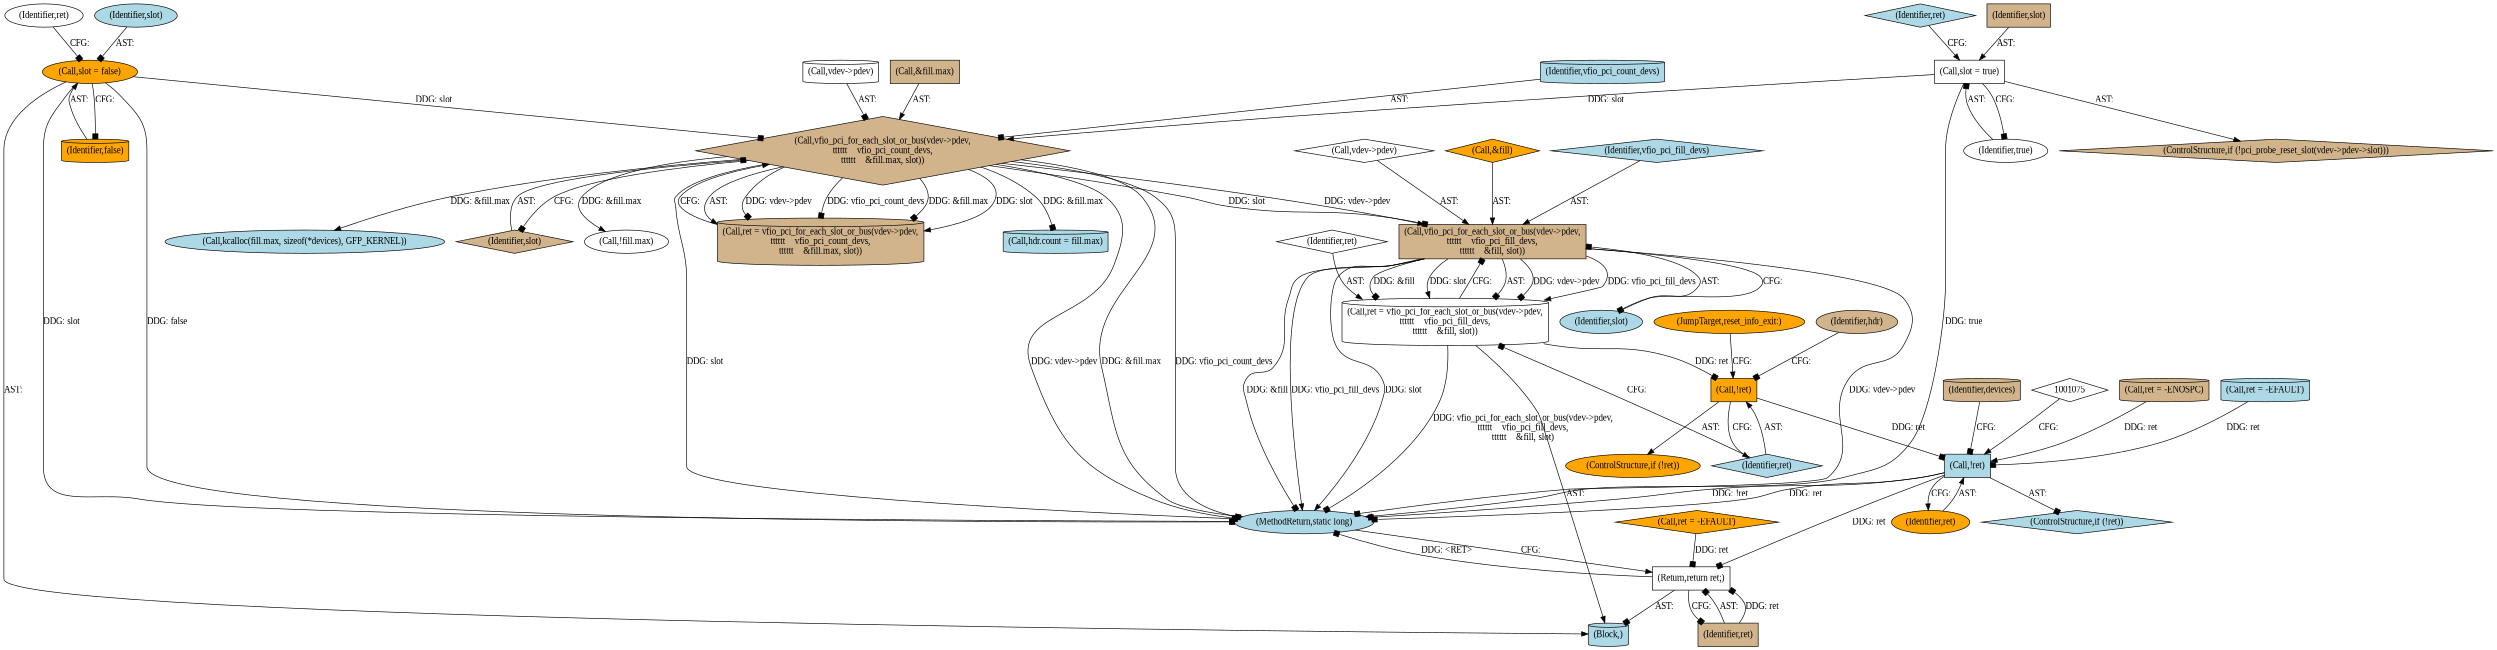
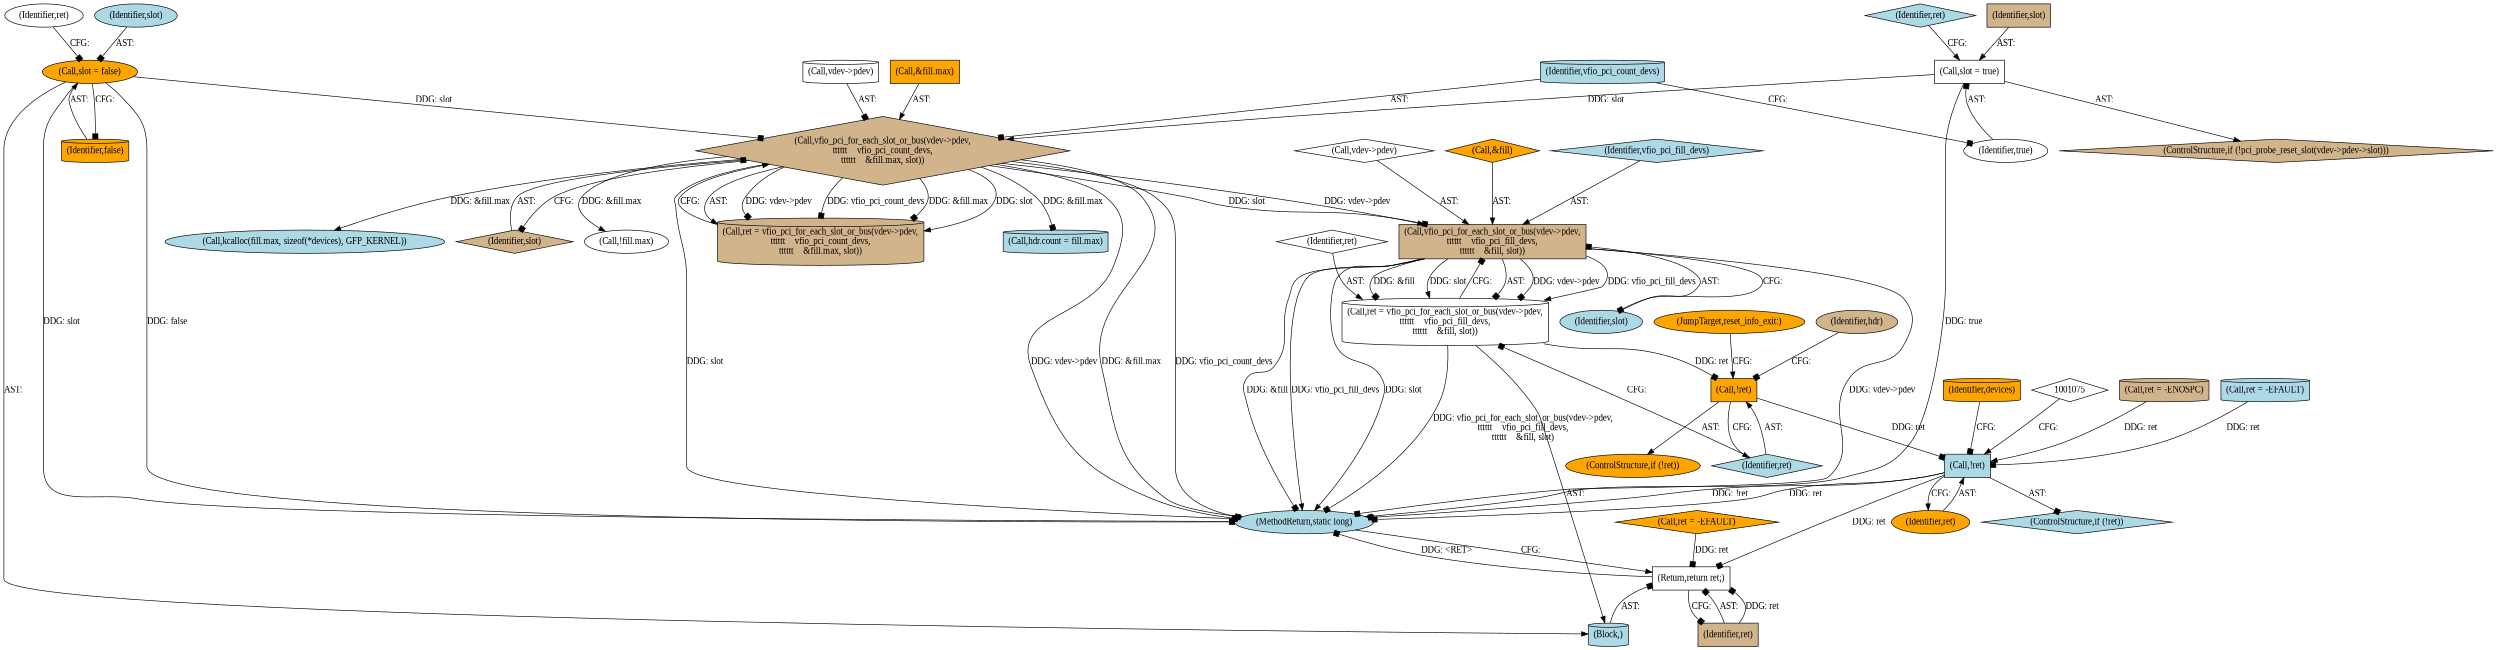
  digraph {
    fontname="Liberation Serif"
    node [fillcolor=lightblue fontname="Liberation Serif" shape=ellipse style=filled]
    edge [arrowhead=box fontname="Liberation Serif"]
    n1 [fillcolor=tan label="(Call,vfio_pci_for_each_slot_or_bus(vdev->pdev,\n\t\t\t\t\t\t    vfio_pci_fill_devs,\n\t\t\t\t\t\t    &fill, slot))" shape=box]
    n2 [fillcolor=white label="(Call,ret = vfio_pci_for_each_slot_or_bus(vdev->pdev,\n\t\t\t\t\t\t    vfio_pci_fill_devs,\n\t\t\t\t\t\t    &fill, slot))" shape=cylinder]
    n3 [label="(Identifier,slot)"]
    n4 [label="(MethodReturn,static long)"]
    n5 [label="(Block,)" shape=cylinder]
    n6 [fillcolor=orange label="(Call,!ret)" shape=box]
    n7 [fillcolor=white label="(Return,return ret;)" shape=box]
    n8 [fillcolor=tan label="(Call,vfio_pci_for_each_slot_or_bus(vdev->pdev,\n\t\t\t\t\t\t    vfio_pci_count_devs,\n\t\t\t\t\t\t    &fill.max, slot))" shape=diamond]
    n9 [fillcolor=tan label="(Identifier,slot)" shape=diamond]
    n10 [fillcolor=white label="(Call,!fill.max)"]
    n11 [fillcolor=tan label="(Call,ret = vfio_pci_for_each_slot_or_bus(vdev->pdev,\n\t\t\t\t\t\t    vfio_pci_count_devs,\n\t\t\t\t\t\t    &fill.max, slot))" shape=cylinder]
    n12 [label="(Call,hdr.count = fill.max)" shape=cylinder]
    n13 [label="(Call,kcalloc(fill.max, sizeof(*devices), GFP_KERNEL))"]
    n14 [fillcolor=white label="(Call,slot = true)" shape=box]
    n15 [fillcolor=tan label="(ControlStructure,if (!pci_probe_reset_slot(vdev->pdev->slot)))" shape=diamond]
    n16 [fillcolor=white label="(Identifier,true)"]
    n17 [fillcolor=orange label="(Call,slot = false)"]
    n18 [fillcolor=orange label="(Identifier,false)" shape=cylinder]
    n19 [label="(Call,!ret)" shape=box]
    n20 [fillcolor=orange label="(ControlStructure,if (!ret))"]
    n21 [label="(Identifier,ret)" shape=diamond]
    n22 [fillcolor=orange label="(Identifier,ret)"]
    n23 [label="(ControlStructure,if (!ret))" shape=diamond]
    n24 [fillcolor=tan label="(Identifier,ret)" shape=box]
    n25 [fillcolor=white label="(Call,vdev->pdev)" shape=diamond]
    n26 [label="(Identifier,ret)" shape=diamond]
    n27 [fillcolor=orange label="(Call,&fill)" shape=diamond]
    n28 [fillcolor=tan label="(Call,ret = -ENOSPC)" shape=cylinder]
    n29 [label="(Identifier,vfio_pci_count_devs)" shape=cylinder]
    n30 [fillcolor=white label="(Identifier,ret)" shape=diamond]
    n31 [fillcolor=white label="(Identifier,ret)"]
    n32 [label="(Identifier,slot)"]
-   n33 [fillcolor=tan label="(Call,&fill.max)" shape=box]
+   n33 [fillcolor=orange label="(Call,&fill.max)" shape=box]
    n34 [label="(Identifier,vfio_pci_fill_devs)" shape=diamond]
    n35 [label="(Call,ret = -EFAULT)" shape=cylinder]
    n36 [fillcolor=white label="(Call,vdev->pdev)" shape=cylinder]
-   n37 [fillcolor=tan label="(Identifier,devices)" shape=cylinder]
+   n37 [fillcolor=orange label="(Identifier,devices)" shape=cylinder]
    n38 [fillcolor=orange label="(Call,ret = -EFAULT)" shape=diamond]
    n39 [fillcolor=tan label="(Identifier,slot)" shape=box]
    n40 [fillcolor=orange label="(JumpTarget,reset_info_exit:)"]
    n41 [fillcolor=tan label="(Identifier,hdr)"]
    1001075 [fillcolor=white shape=diamond]
    n1 -> n2 [label="AST: "]
    n1 -> n2 [label="DDG: vdev->pdev"]
    n1 -> n2 [arrowhead=normal label="DDG: vfio_pci_fill_devs"]
    n1 -> n2 [label="DDG: &fill"]
    n1 -> n2 [arrowhead=normal label="DDG: slot"]
    n1 -> n3 [label="CFG: "]
    n1 -> n4 [arrowhead=normal label="DDG: vfio_pci_fill_devs"]
    n1 -> n4 [arrowhead=normal label="DDG: slot"]
    n1 -> n4 [label="DDG: vdev->pdev"]
    n1 -> n4 [label="DDG: &fill"]
    n2 -> n1 [label="CFG: "]
    n2 -> n4 [label="DDG: vfio_pci_for_each_slot_or_bus(vdev->pdev,\n\t\t\t\t\t\t    vfio_pci_fill_devs,\n\t\t\t\t\t\t    &fill, slot)"]
    n2 -> n5 [arrowhead=normal label="AST: "]
    n2 -> n6 [label="DDG: ret"]
    n3 -> n1 [label="AST: "]
    n4 -> n7 [arrowhead=normal label="CFG: "]
    n6 -> n19 [label="DDG: ret"]
    n6 -> n20 [arrowhead=normal label="AST: "]
    n6 -> n21 [arrowhead=normal label="CFG: "]
    n7 -> n4 [label="DDG: <RET>"]
-   n7 -> n5 [label="AST: "]
+   n5 -> n7 [label="AST: "]
    n7 -> n24 [label="CFG: "]
    n8 -> n1 [arrowhead=normal label="DDG: vdev->pdev"]
    n8 -> n1 [label="DDG: slot"]
    n8 -> n4 [arrowhead=normal label="DDG: &fill.max"]
    n8 -> n4 [label="DDG: vfio_pci_count_devs"]
    n8 -> n4 [label="DDG: slot"]
    n8 -> n4 [label="DDG: vdev->pdev"]
    n8 -> n9 [label="CFG: "]
    n8 -> n10 [arrowhead=normal label="DDG: &fill.max"]
    n8 -> n11 [arrowhead=normal label="AST: "]
    n8 -> n11 [label="DDG: vdev->pdev"]
    n8 -> n11 [label="DDG: vfio_pci_count_devs"]
    n8 -> n11 [label="DDG: &fill.max"]
    n8 -> n11 [arrowhead=normal label="DDG: slot"]
    n8 -> n12 [label="DDG: &fill.max"]
    n8 -> n13 [arrowhead=normal label="DDG: &fill.max"]
    n9 -> n8 [label="AST: "]
    n11 -> n8 [arrowhead=normal label="CFG: "]
    n14 -> n4 [arrowhead=normal label="DDG: true"]
    n14 -> n8 [arrowhead=normal label="DDG: slot"]
    n14 -> n15 [arrowhead=normal label="AST: "]
-   n14 -> n16 [label="CFG: "]
+   n29 -> n16 [label="CFG: "]
    n16 -> n14 [label="AST: "]
    n17 -> n4 [label="DDG: slot"]
    n17 -> n4 [label="DDG: false"]
    n17 -> n5 [arrowhead=normal label="AST: "]
    n17 -> n8 [label="DDG: slot"]
    n17 -> n18 [label="CFG: "]
    n18 -> n17 [arrowhead=normal label="AST: "]
    n19 -> n4 [label="DDG: !ret"]
    n19 -> n4 [label="DDG: ret"]
    n19 -> n7 [label="DDG: ret"]
    n19 -> n22 [arrowhead=normal label="CFG: "]
    n19 -> n23 [label="AST: "]
    n21 -> n2 [label="CFG: "]
    n21 -> n6 [arrowhead=normal label="AST: "]
    n22 -> n19 [arrowhead=normal label="AST: "]
    n24 -> n7 [label="AST: "]
    n24 -> n7 [label="DDG: ret"]
    n25 -> n1 [arrowhead=normal label="AST: "]
    n26 -> n14 [arrowhead=normal label="CFG: "]
    n27 -> n1 [arrowhead=normal label="AST: "]
    n28 -> n19 [arrowhead=normal label="DDG: ret"]
    n29 -> n8 [label="AST: "]
    n30 -> n2 [arrowhead=normal label="AST: "]
    n31 -> n17 [label="CFG: "]
    n32 -> n17 [label="AST: "]
    n33 -> n8 [arrowhead=normal label="AST: "]
    n34 -> n1 [arrowhead=normal label="AST: "]
    n35 -> n19 [label="DDG: ret"]
    n36 -> n8 [label="AST: "]
    n37 -> n19 [label="CFG: "]
    n38 -> n7 [label="DDG: ret"]
    n39 -> n14 [arrowhead=normal label="AST: "]
    n40 -> n6 [arrowhead=normal label="CFG: "]
    n41 -> n6 [label="CFG: "]
    1001075 -> n19 [arrowhead=normal label="CFG: "]
  }
